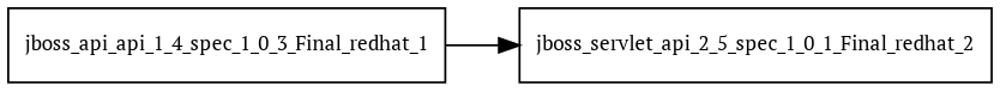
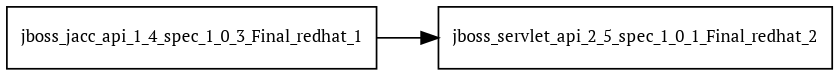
  digraph {
    rankdir=LR
    fontname="PT Serif"
    node [fontsize=10.0 shape=box fontname="PT Serif"]
-   jboss_jacc_api_1_4_spec_1_0_3_Final_redhat_1 [label=jboss_api_api_1_4_spec_1_0_3_Final_redhat_1]
+   jboss_jacc_api_1_4_spec_1_0_3_Final_redhat_1
    jboss_servlet_api_2_5_spec_1_0_1_Final_redhat_2
    jboss_jacc_api_1_4_spec_1_0_3_Final_redhat_1 -> jboss_servlet_api_2_5_spec_1_0_1_Final_redhat_2 [fontname="PT Serif"]
  }
